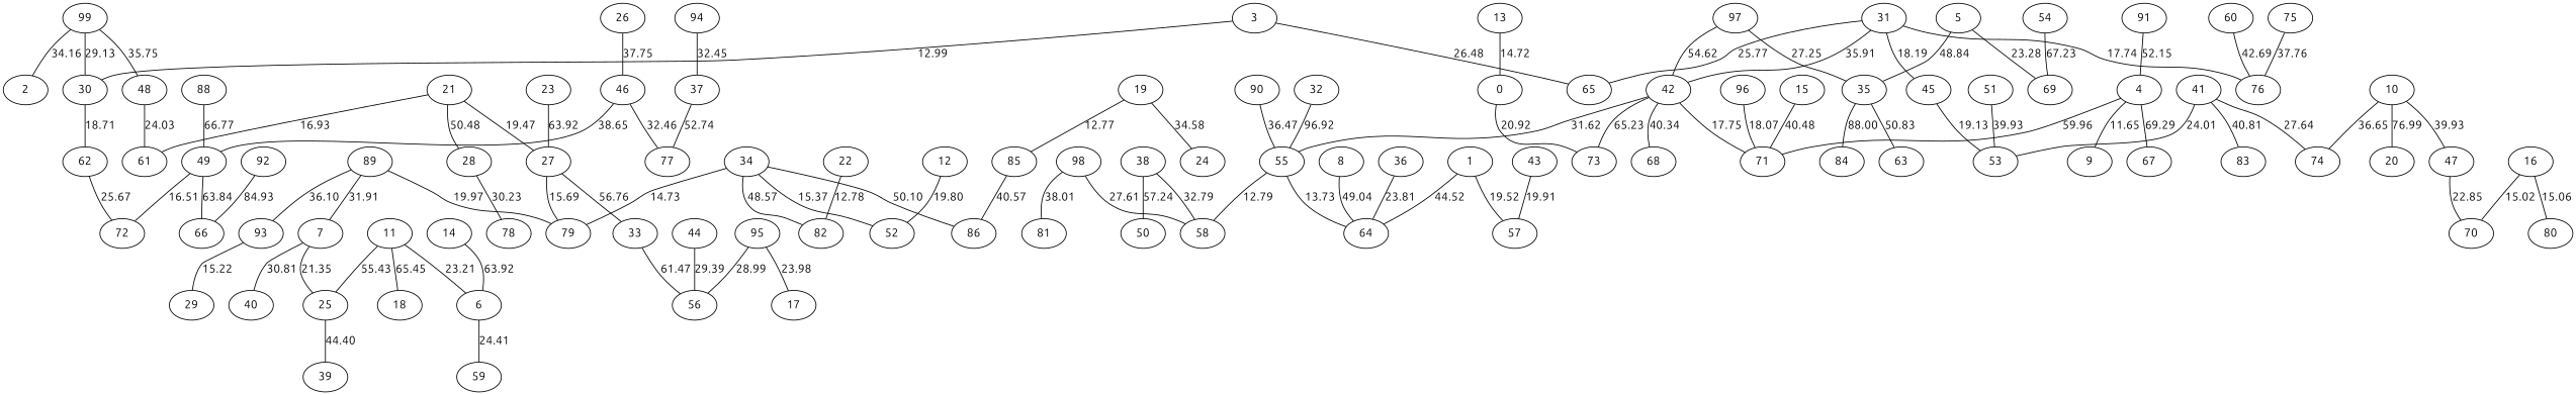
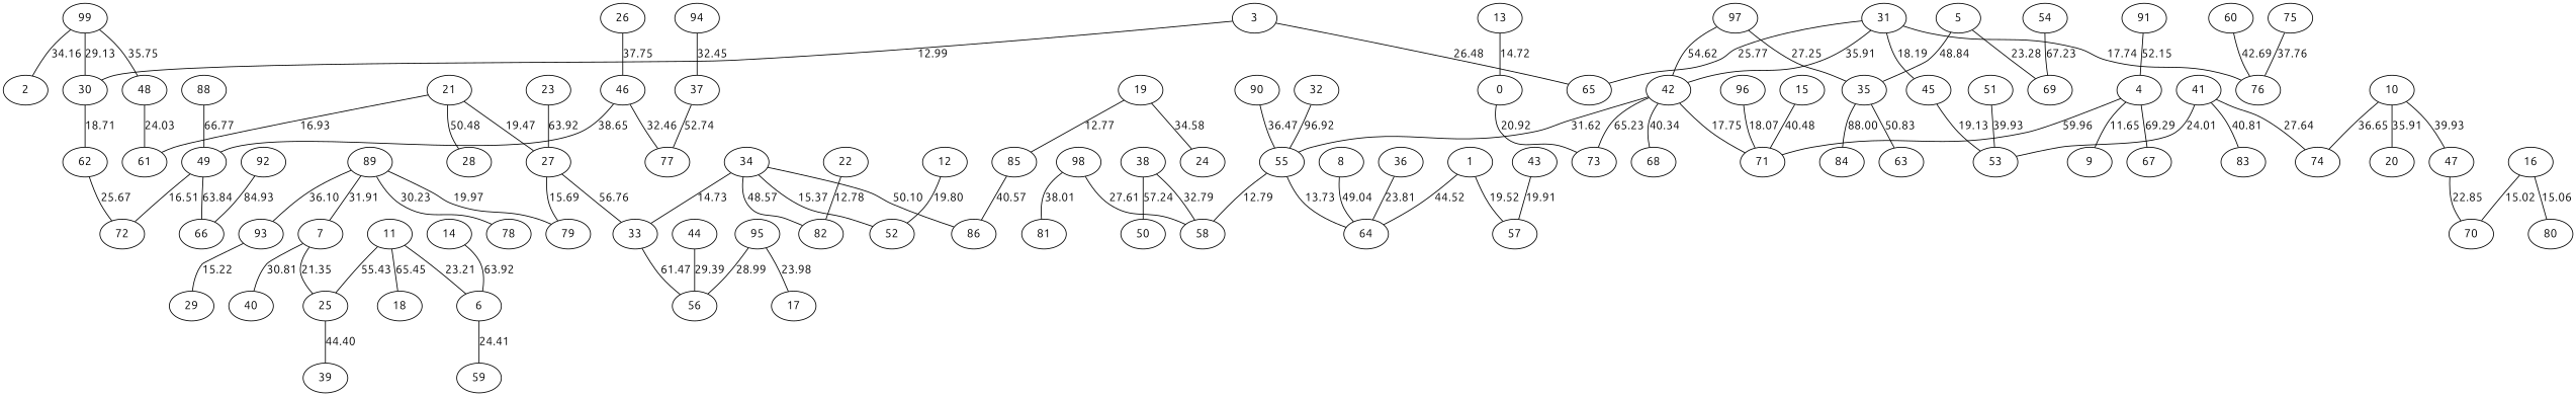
  graph {
    fontname=Ubuntu
    node [fontname=Ubuntu]
    edge [fontname=Ubuntu]
    88
    49
    66
    72
    89
    79
    93
    7
    29
    25
    40
    39
    90
    55
    58
    64
    91
    4
    71
    9
    67
    92
    94
    37
    77
    95
    56
    17
    96
    97
    42
    35
    73
    68
    63
    84
    10
    74
    20
    47
    70
    98
    81
    11
    18
    6
    59
    99
    30
    2
    48
    62
    61
    12
    52
    13
    0
    14
    15
    16
    80
    19
    85
    24
    86
    1
    57
    3
    65
    5
    69
    8
    21
    27
    28
    33
    78
    22
    82
    23
    26
    46
    31
    45
    76
    53
    32
    34
    36
    38
    50
    41
    83
    43
    44
    51
    54
    60
    75
    88 -- 49 [label=66.77]
    49 -- 66 [label=63.84]
    49 -- 72 [label=16.51]
    89 -- 79 [label=19.97]
    89 -- 93 [label=36.10]
    89 -- 7 [label=31.91]
    93 -- 29 [label=15.22]
    7 -- 25 [label=21.35]
    7 -- 40 [label=30.81]
    25 -- 39 [label=44.40]
    90 -- 55 [label=36.47]
    55 -- 58 [label=12.79]
    55 -- 64 [label=13.73]
    91 -- 4 [label=52.15]
    4 -- 71 [label=59.96]
    4 -- 9 [label=11.65]
    4 -- 67 [label=69.29]
    92 -- 66 [label=84.93]
    94 -- 37 [label=32.45]
    37 -- 77 [label=52.74]
    95 -- 56 [label=28.99]
    95 -- 17 [label=23.98]
    96 -- 71 [label=18.07]
    97 -- 42 [label=54.62]
    97 -- 35 [label=27.25]
    42 -- 55 [label=31.62]
    42 -- 71 [label=17.75]
    42 -- 73 [label=65.23]
    42 -- 68 [label=40.34]
    35 -- 63 [label=50.83]
    35 -- 84 [label=88.00]
    10 -- 74 [label=36.65]
-   10 -- 20 [label=76.99]
+   10 -- 20 [label=35.91]
    10 -- 47 [label=39.93]
    47 -- 70 [label=22.85]
    98 -- 58 [label=27.61]
    98 -- 81 [label=38.01]
    11 -- 25 [label=55.43]
    11 -- 18 [label=65.45]
    11 -- 6 [label=23.21]
    6 -- 59 [label=24.41]
    99 -- 30 [label=29.13]
    99 -- 2 [label=34.16]
    99 -- 48 [label=35.75]
    30 -- 62 [label=18.71]
    48 -- 61 [label=24.03]
    62 -- 72 [label=25.67]
    12 -- 52 [label=19.80]
    13 -- 0 [label=14.72]
    0 -- 73 [label=20.92]
    14 -- 6 [label=63.92]
    15 -- 71 [label=40.48]
    16 -- 70 [label=15.02]
    16 -- 80 [label=15.06]
    19 -- 85 [label=12.77]
    19 -- 24 [label=34.58]
    85 -- 86 [label=40.57]
    1 -- 64 [label=44.52]
    1 -- 57 [label=19.52]
    3 -- 30 [label=12.99]
    3 -- 65 [label=26.48]
    5 -- 35 [label=48.84]
    5 -- 69 [label=23.28]
    8 -- 64 [label=49.04]
    21 -- 61 [label=16.93]
    21 -- 27 [label=19.47]
    21 -- 28 [label=50.48]
    27 -- 79 [label=15.69]
    27 -- 33 [label=56.76]
-   28 -- 78 [label=30.23]
+   89 -- 78 [label=30.23]
    33 -- 56 [label=61.47]
    22 -- 82 [label=12.78]
    23 -- 27 [label=63.92]
    26 -- 46 [label=37.75]
    46 -- 49 [label=38.65]
    46 -- 77 [label=32.46]
    31 -- 42 [label=35.91]
    31 -- 65 [label=25.77]
    31 -- 45 [label=18.19]
    31 -- 76 [label=17.74]
    45 -- 53 [label=19.13]
    32 -- 55 [label=96.92]
-   34 -- 79 [label=14.73]
+   34 -- 33 [label=14.73]
    34 -- 52 [label=15.37]
    34 -- 86 [label=50.10]
    34 -- 82 [label=48.57]
    36 -- 64 [label=23.81]
    38 -- 58 [label=32.79]
    38 -- 50 [label=57.24]
    41 -- 74 [label=27.64]
    41 -- 53 [label=24.01]
    41 -- 83 [label=40.81]
    43 -- 57 [label=19.91]
    44 -- 56 [label=29.39]
    51 -- 53 [label=39.93]
    54 -- 69 [label=67.23]
    60 -- 76 [label=42.69]
    75 -- 76 [label=37.76]
  }
